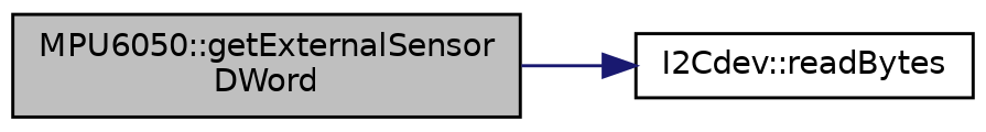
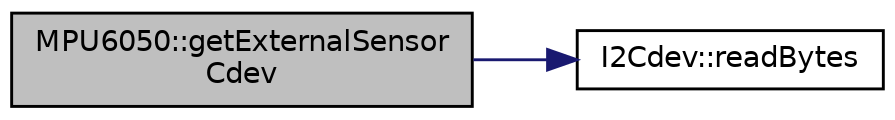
  digraph {
    rankdir=LR
    node [color=black fontname=Helvetica fontsize=10 shape=record style=filled]
-   n1 [fillcolor=grey75 fontcolor=black height=0.2 label="MPU6050::getExternalSensor\lDWord" width=0.4]
+   n1 [fillcolor=grey75 fontcolor=black height=0.2 label="MPU6050::getExternalSensor\lCdev" width=0.4]
    n2 [fillcolor=white height=0.2 label="I2Cdev::readBytes" width=0.4]
    n1 -> n2 [color=midnightblue fontname=Helvetica fontsize=10 labelfontname=Helvetica labelfontsize=10 style=solid]
  }
